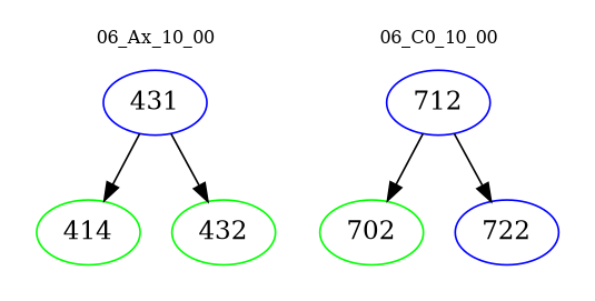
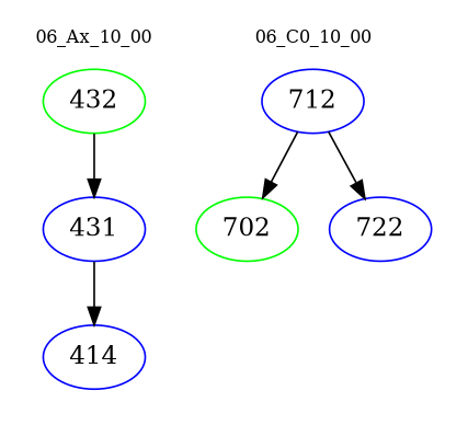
  digraph {
    node [color=blue]
    edge [color=black]
    n1 [label=431]
-   n2 [color=green label=414]
+   n2 [label=414]
    n3 [color=green label=432]
    n4 [label=712]
    n5 [color=green label=702]
    n6 [label=722]
    subgraph cluster_1 {
      color=white
      fontsize=10
      label="06_Ax_10_00"
      n1
      n2
      n3
    }
    subgraph cluster_2 {
      color=white
      fontsize=10
      label="06_C0_10_00"
      n4
      n5
      n6
    }
    n1 -> n2
-   n1 -> n3
+   n3 -> n1
    n4 -> n5
    n4 -> n6
  }
